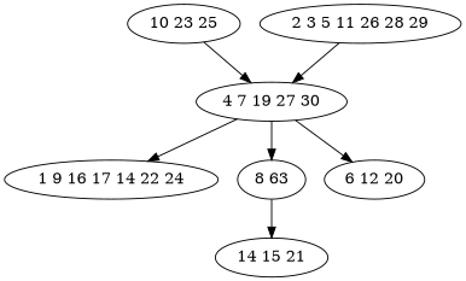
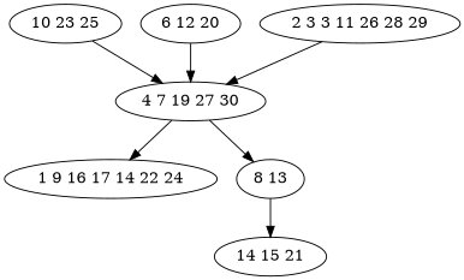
  digraph {
    n1 [label="10 23 25"]
    n2 [label="4 7 19 27 30"]
    n3 [label="1 9 16 17 14 22 24"]
-   n4 [label="8 63"]
+   n4 [label="8 13"]
    n5 [label="6 12 20"]
    n6 [label="14 15 21"]
-   n7 [label="2 3 5 11 26 28 29"]
+   n7 [label="2 3 3 11 26 28 29"]
    n1 -> n2
    n2 -> n3
    n2 -> n4
-   n2 -> n5
+   n5 -> n2
    n4 -> n6
    n7 -> n2
  }
